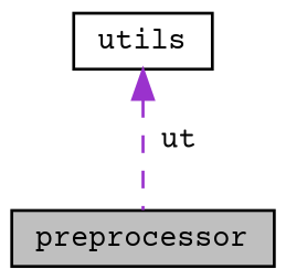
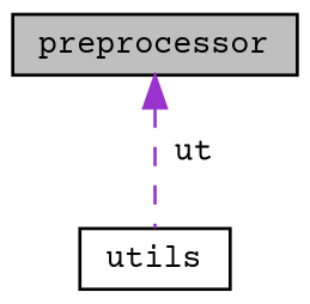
  digraph {
    fontname="Courier Prime"
    node [color=black fontname="Courier Prime" fontsize=10 shape=record style=filled]
    n1 [fillcolor=grey75 fontcolor=black height=0.2 label=preprocessor width=0.4]
    n2 [fillcolor=white height=0.2 label=utils width=0.4]
-   n2 -> n1 [color=darkorchid3 dir=back fontname="Courier Prime" fontsize=10 label=" ut" labelfontname=Helvetica labelfontsize=10 style=dashed]
+   n1 -> n2 [color=darkorchid3 dir=back fontname="Courier Prime" fontsize=10 label=" ut" labelfontname=Helvetica labelfontsize=10 style=dashed]
  }
